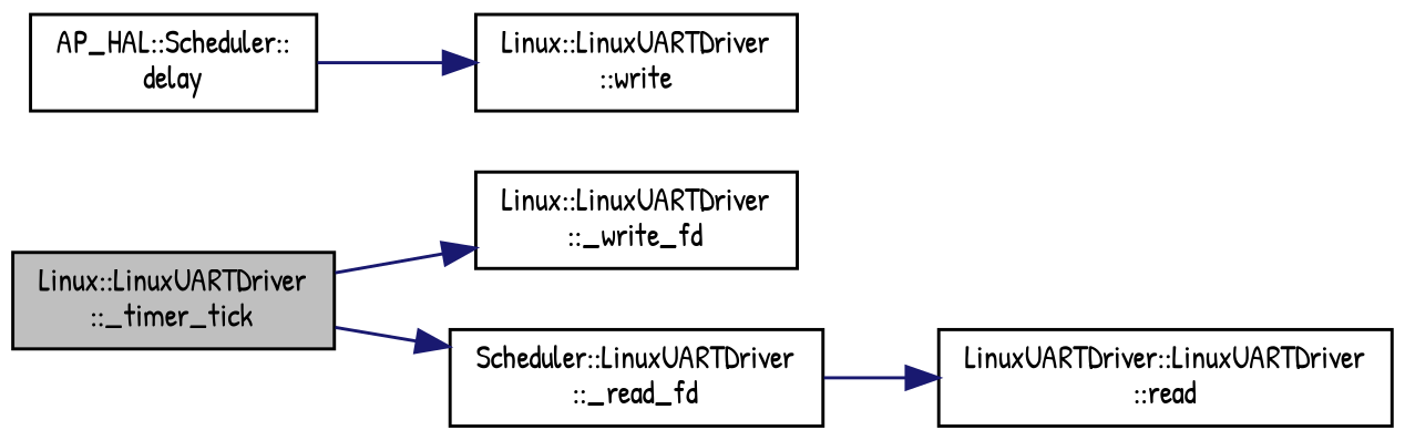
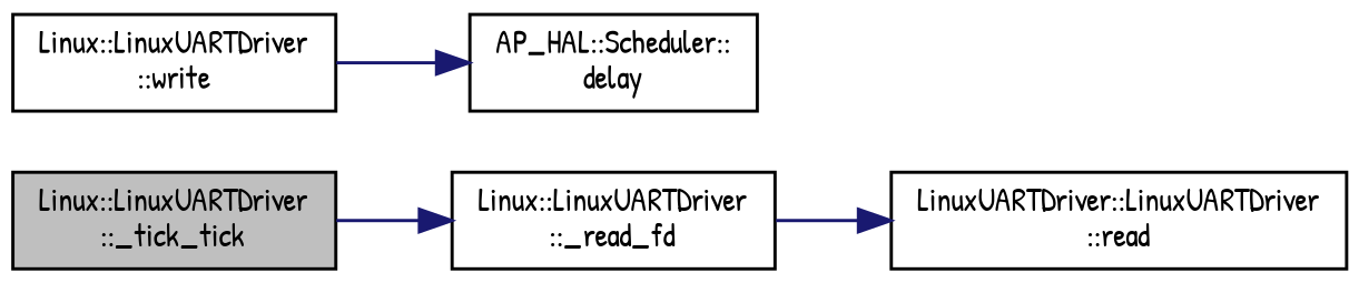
  digraph {
    fontname="Patrick Hand"
    rankdir=LR
    node [color=black fillcolor=white fontname="Patrick Hand" fontsize=10 shape=record style=filled]
    edge [color=midnightblue fontname="Patrick Hand" fontsize=10 labelfontname=Helvetica labelfontsize=10 style=solid]
-   n1 [fillcolor=grey75 fontcolor=black height=0.2 label="Linux::LinuxUARTDriver\l::_timer_tick" width=0.4]
-   n2 [height=0.2 label="Linux::LinuxUARTDriver\l::_write_fd" width=0.4]
-   n3 [height=0.2 label="Scheduler::LinuxUARTDriver\l::_read_fd" width=0.4]
+   n1 [fillcolor=grey75 fontcolor=black height=0.2 label="Linux::LinuxUARTDriver\l::_tick_tick" width=0.4]
+   n3 [height=0.2 label="Linux::LinuxUARTDriver\l::_read_fd" width=0.4]
    n4 [height=0.2 label="LinuxUARTDriver::LinuxUARTDriver\l::read" width=0.4]
    n5 [height=0.2 label="Linux::LinuxUARTDriver\l::write" width=0.4]
    n6 [height=0.2 label="AP_HAL::Scheduler::\ldelay" width=0.4]
-   n1 -> n2
    n1 -> n3
    n3 -> n4
-   n6 -> n5
+   n5 -> n6
  }
